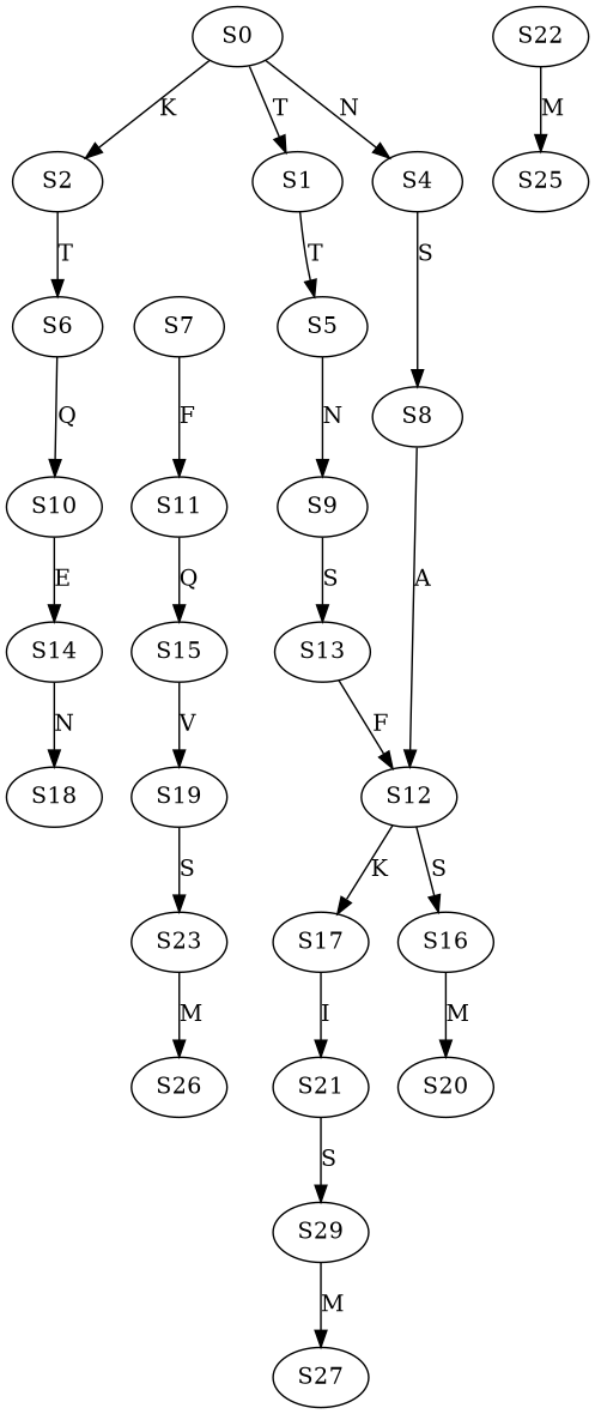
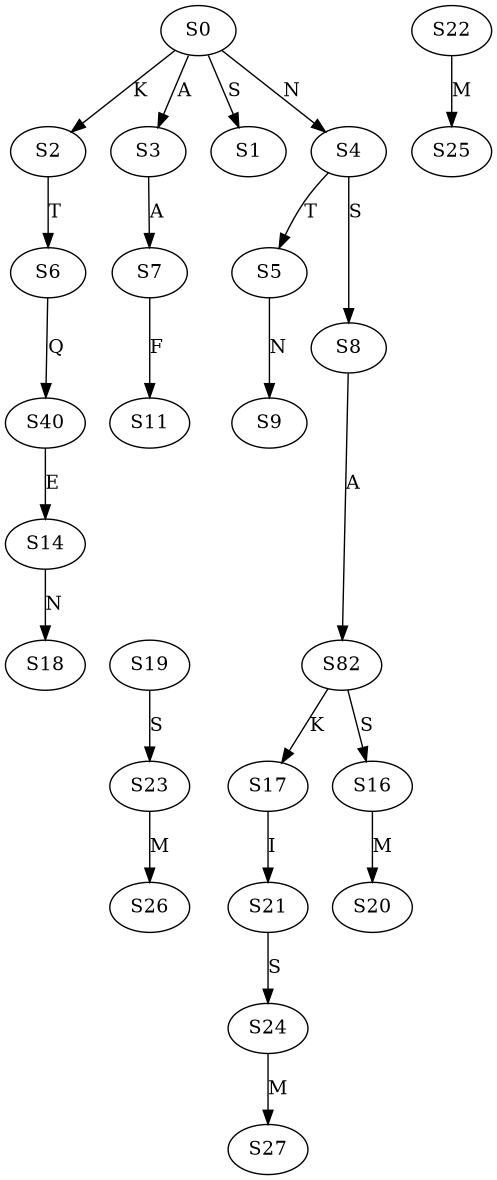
  strict digraph {
    S0
    S1
    S2
+   S3
    S4
    S5
    S6
    S7
    S8
    S9
-   S10
+   S10 [label=S40]
    S11
-   S12
-   S13
+   S12 [label=S82]
    S14
-   S15
    S16
    S17
    S18
    S19
    S20
    S21
    S23
-   S24 [label=S29]
+   S24
    S22
    S25
    S26
    S27
-   S0 -> S1 [label=T]
+   S0 -> S1 [label=S]
    S0 -> S2 [label=K]
+   S0 -> S3 [label=A]
    S0 -> S4 [label=N]
-   S1 -> S5 [label=T]
+   S4 -> S5 [label=T]
    S2 -> S6 [label=T]
+   S3 -> S7 [label=A]
    S4 -> S8 [label=S]
    S5 -> S9 [label=N]
    S6 -> S10 [label=Q]
    S7 -> S11 [label=F]
    S8 -> S12 [label=A]
-   S9 -> S13 [label=S]
    S10 -> S14 [label=E]
-   S11 -> S15 [label=Q]
    S12 -> S16 [label=S]
    S12 -> S17 [label=K]
-   S13 -> S12 [label=F]
    S14 -> S18 [label=N]
-   S15 -> S19 [label=V]
    S16 -> S20 [label=M]
    S17 -> S21 [label=I]
    S19 -> S23 [label=S]
    S21 -> S24 [label=S]
    S23 -> S26 [label=M]
    S24 -> S27 [label=M]
    S22 -> S25 [label=M]
  }
